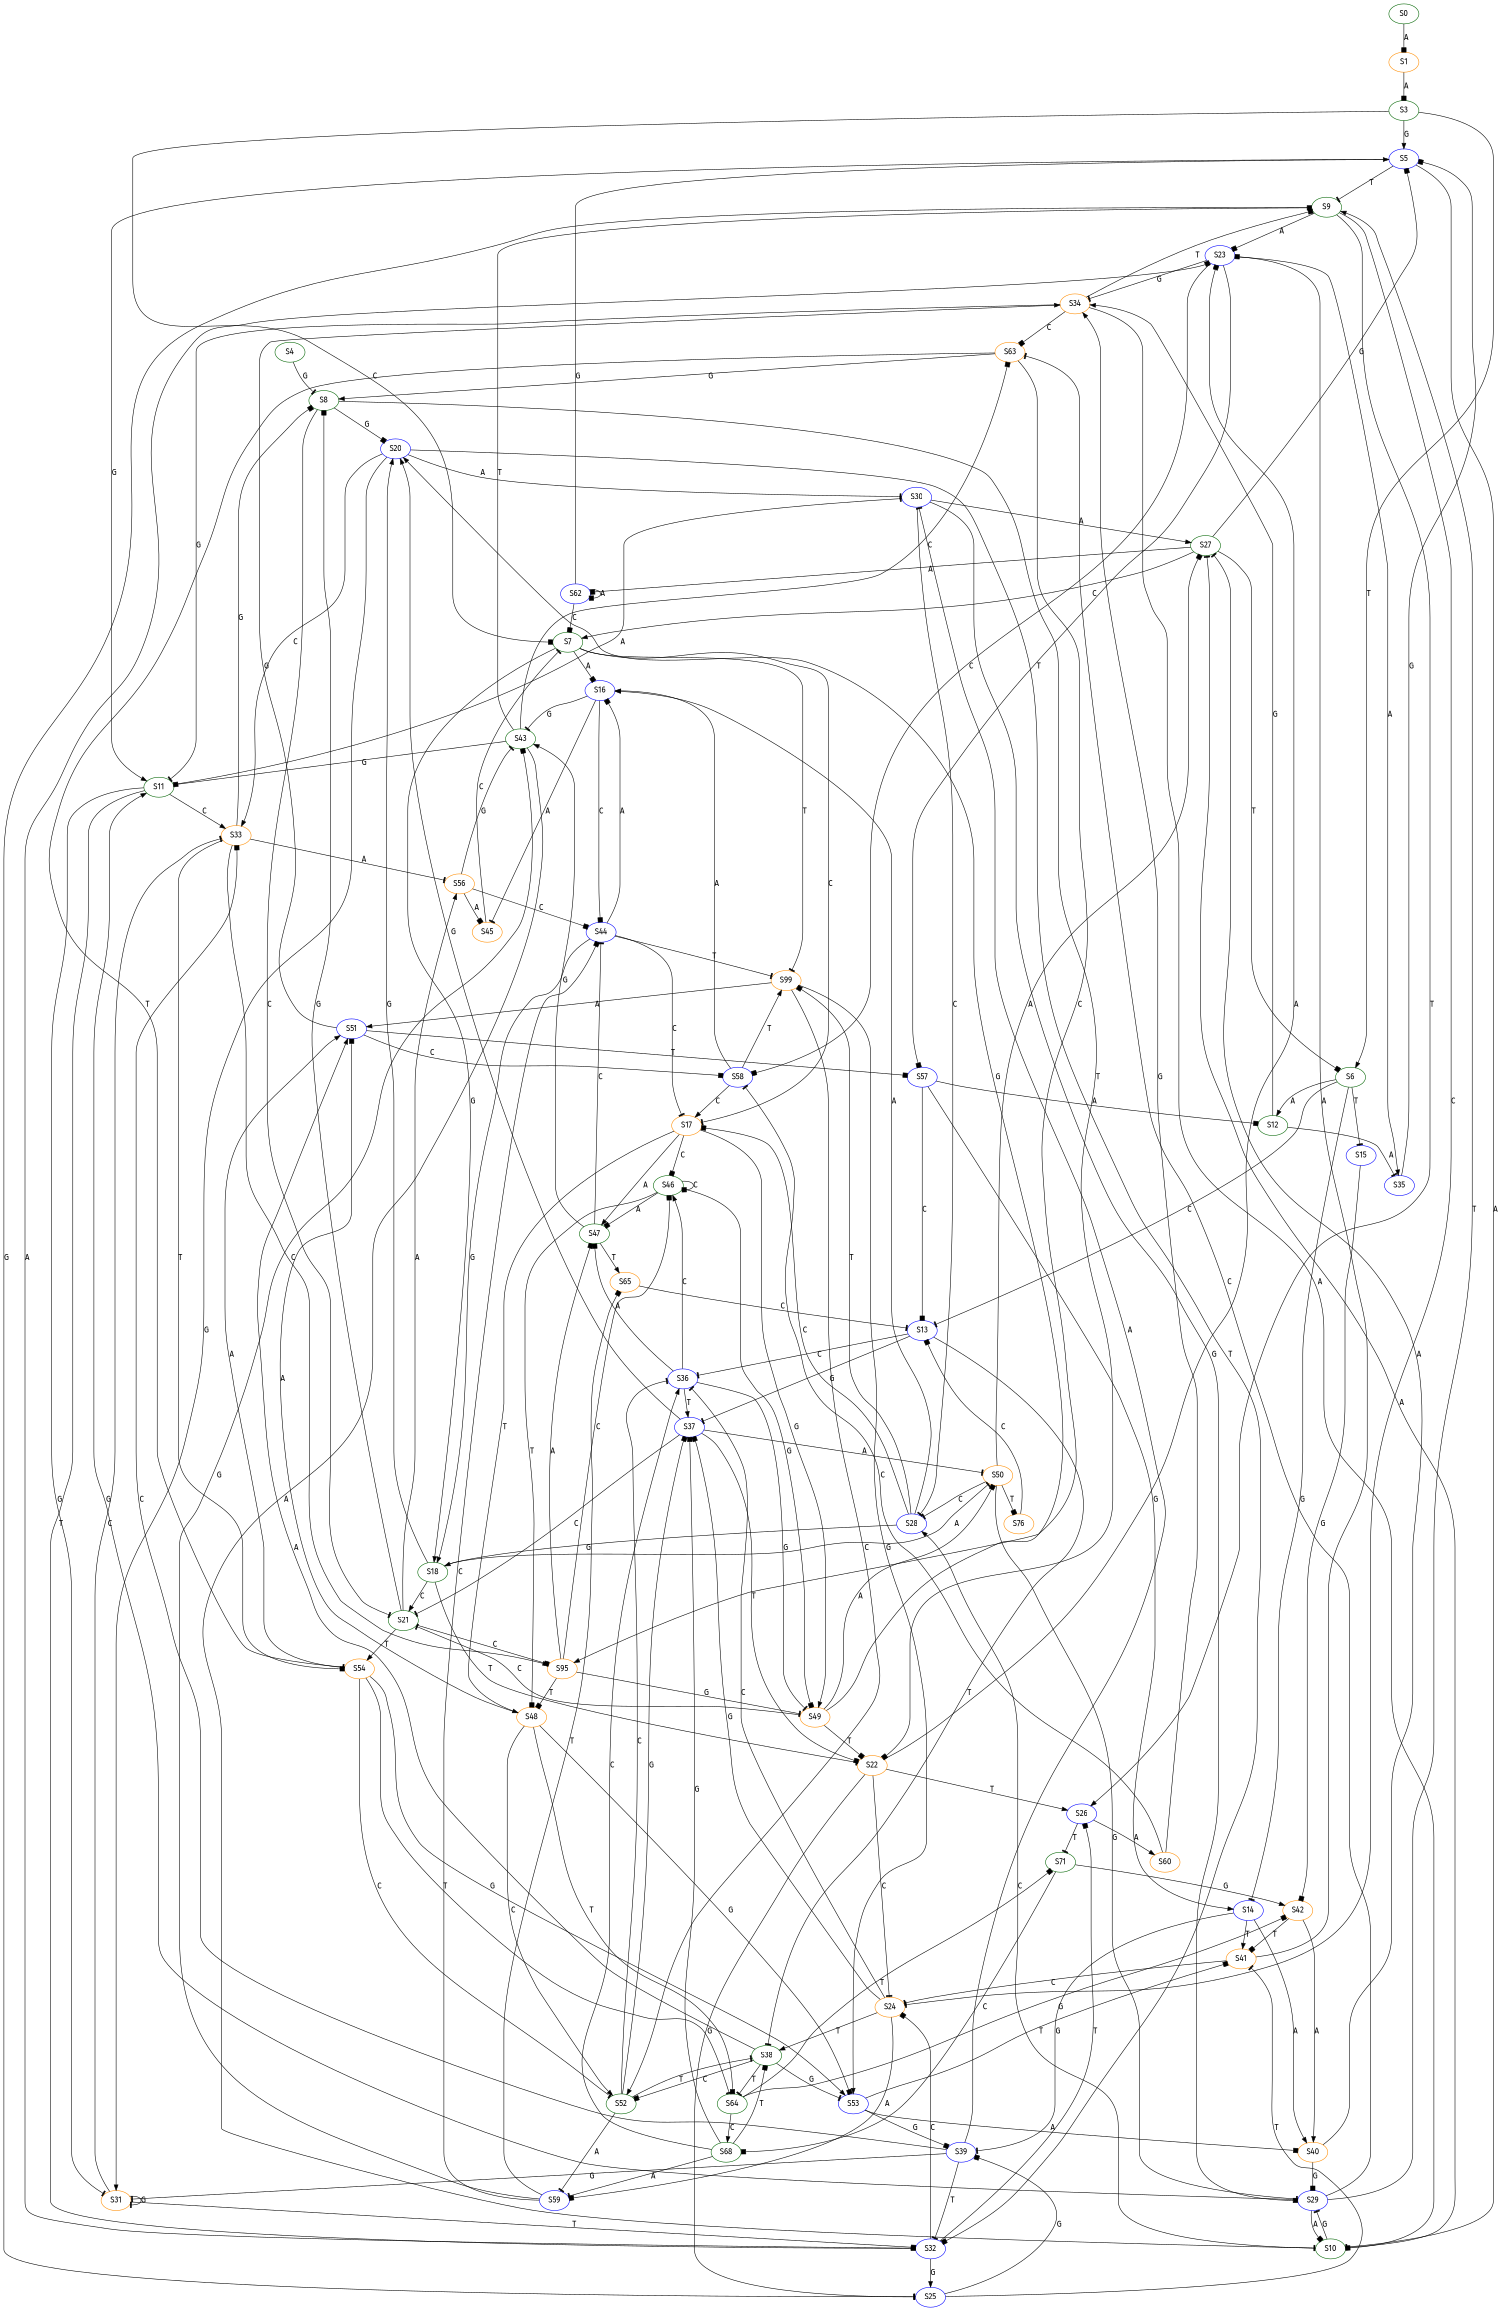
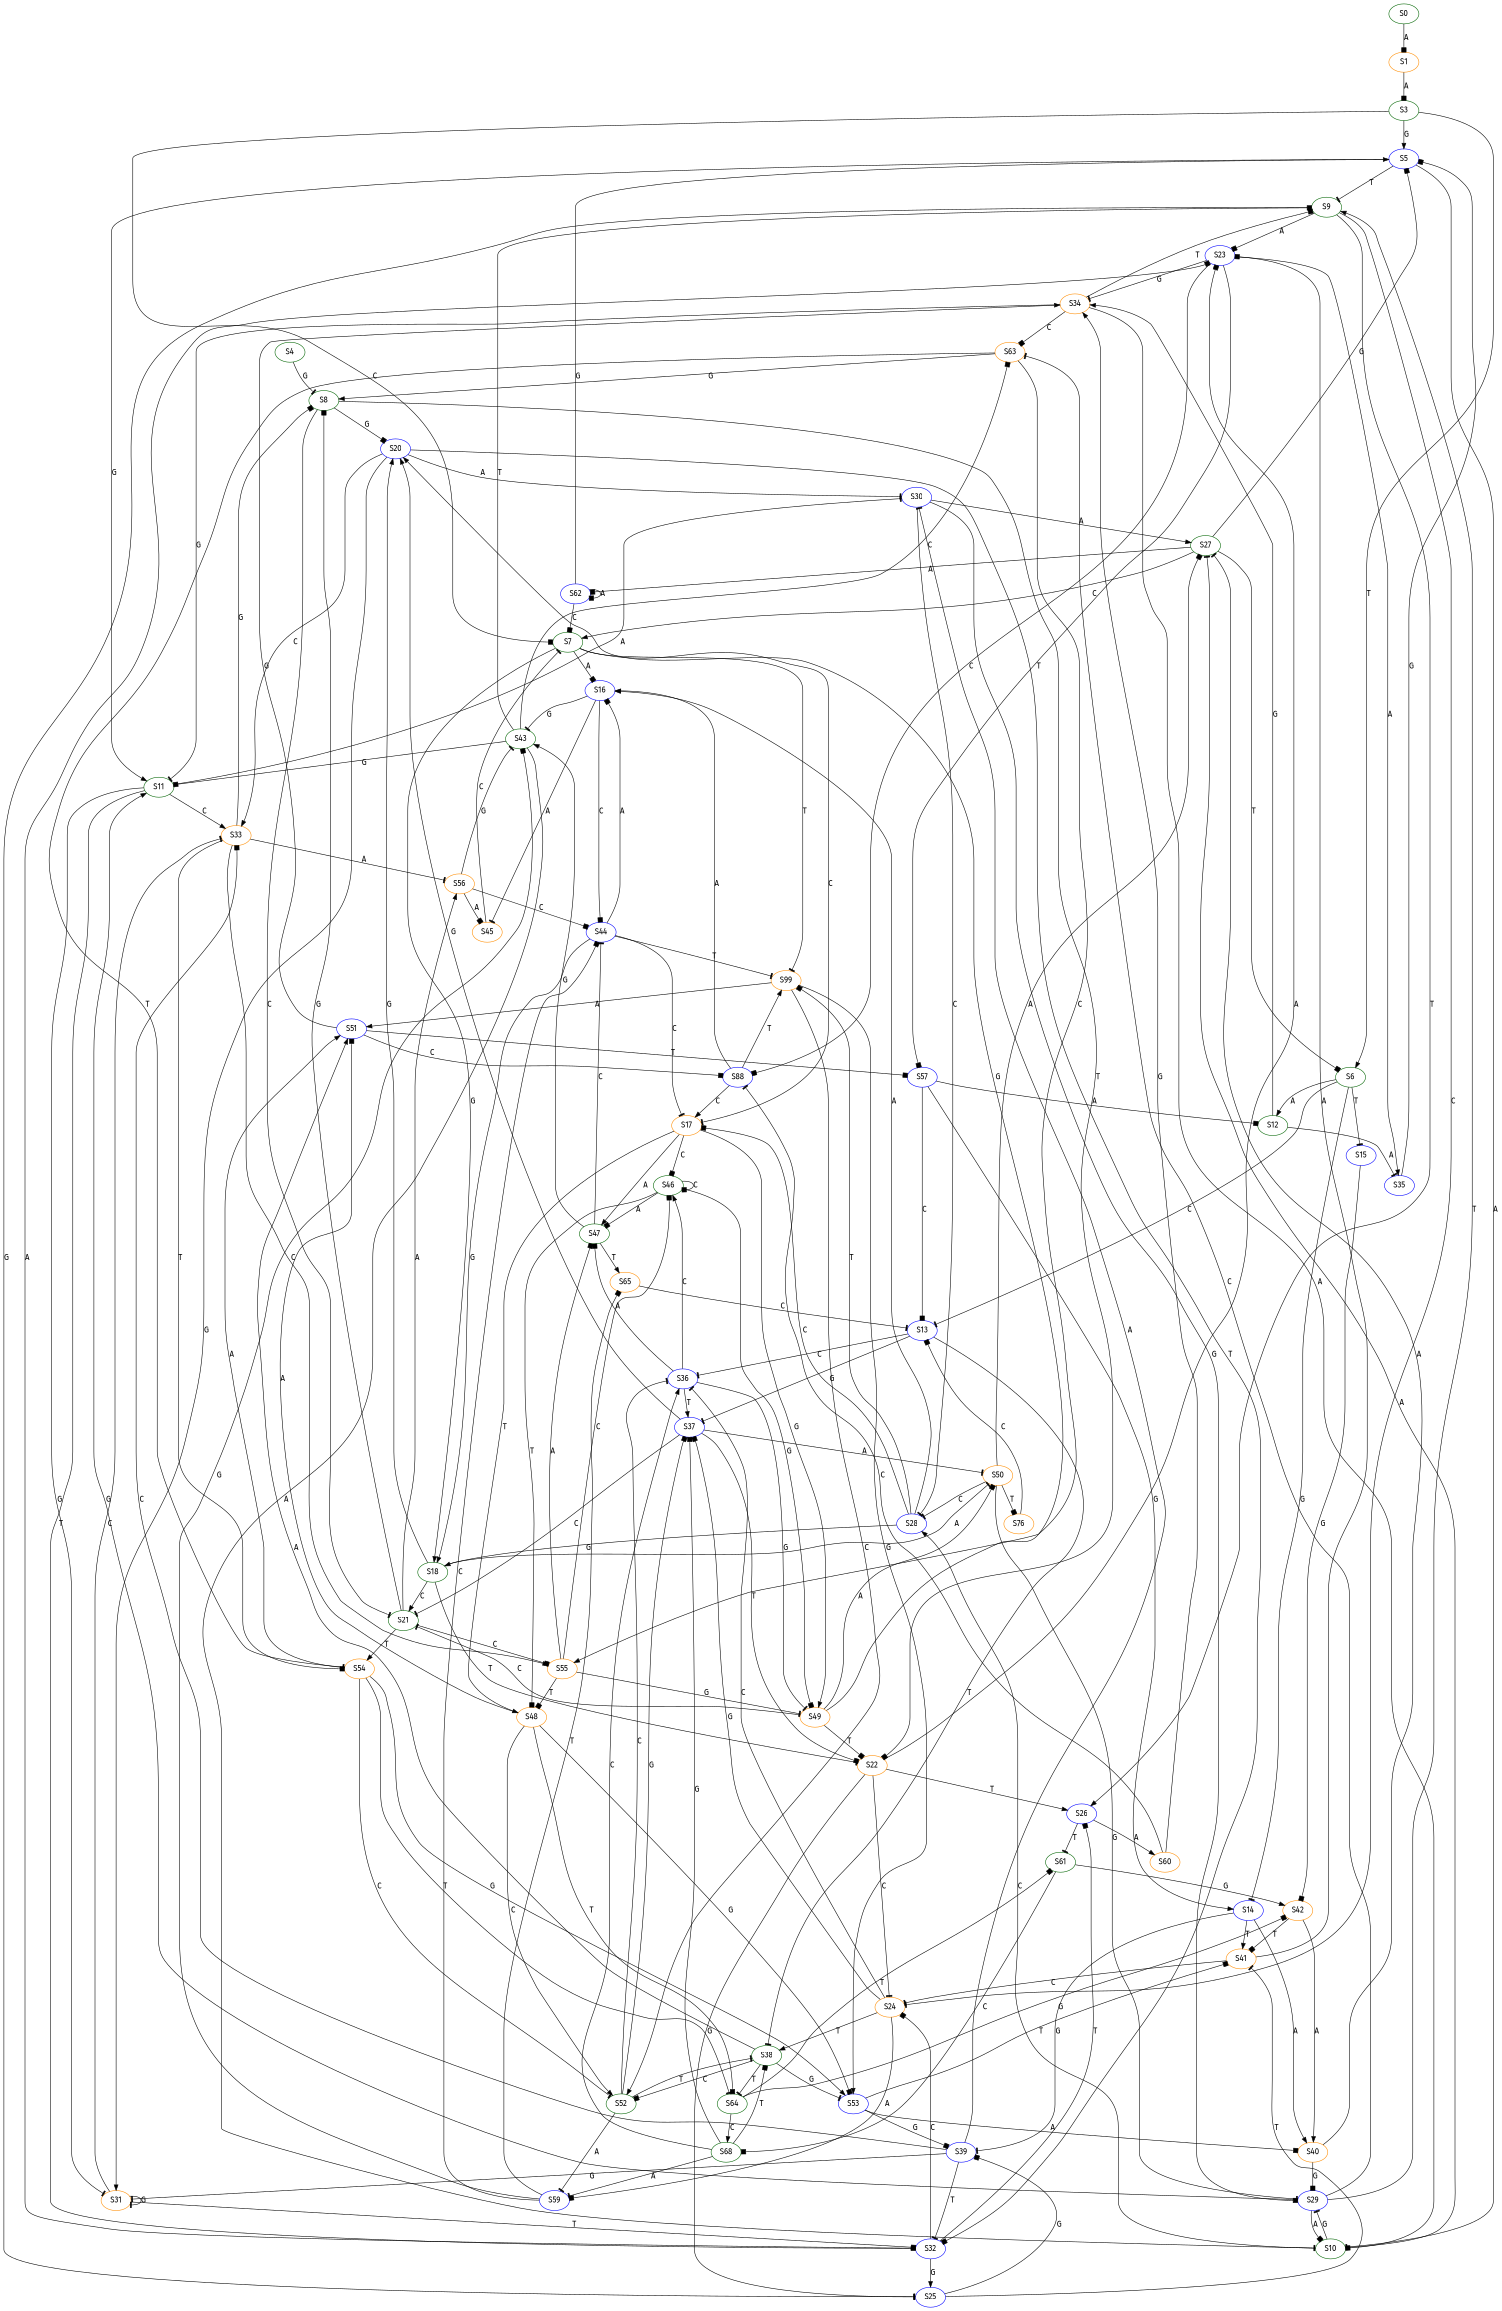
  strict digraph {
    fontname="Fira Sans"
    node [color=blue fontname="Fira Sans"]
    edge [arrowhead=box fontname="Fira Sans"]
    S0 [color=darkgreen]
    S1 [color=darkorange]
    S3 [color=darkgreen]
    S5
    S6 [color=darkgreen]
    S7 [color=darkgreen]
    S4 [color=darkgreen]
    S8 [color=darkgreen]
    S9 [color=darkgreen]
    S10 [color=darkgreen]
    S11 [color=darkgreen]
    S12 [color=darkgreen]
    S13
    S14
    S15
    S16
    S17 [color=darkorange]
    S18 [color=darkgreen]
    n19 [color=darkorange label=S99]
    S20
    S21 [color=darkgreen]
    S22 [color=darkorange]
    S23
    S24 [color=darkorange]
    S25
    S26
    S27 [color=darkgreen]
    S28
    S29
    S30
    S31 [color=darkorange]
    S32
    S33 [color=darkorange]
    S34 [color=darkorange]
    S35
    S36
    S37
    S38 [color=darkgreen]
    S39
    S40 [color=darkorange]
    S41 [color=darkorange]
    S42 [color=darkorange]
    S43 [color=darkgreen]
    S44
    S45 [color=darkorange]
    S46 [color=darkgreen]
    S47 [color=darkgreen]
    S48 [color=darkorange]
    S49 [color=darkorange]
    S50 [color=darkorange]
    S51
    S52 [color=darkgreen]
    S53
    S54 [color=darkorange]
-   S55 [color=darkorange label=S95]
+   S55 [color=darkorange]
    S56 [color=darkorange]
    S57
-   S58
+   S58 [label=S88]
    S59
    S60 [color=darkorange]
-   S61 [color=darkgreen label=S71]
+   S61 [color=darkgreen]
    S62
    S63 [color=darkorange]
    S64 [color=darkgreen]
    S65 [color=darkorange]
    n66 [color=darkorange label=S76]
    S68 [color=darkgreen]
    S0 -> S1 [label=A]
    S1 -> S3 [label=A]
    S3 -> S5 [arrowhead=normal label=G]
    S3 -> S6 [arrowhead=normal label=T]
    S3 -> S7 [label=C]
    S5 -> S9 [arrowhead=tee label=T]
    S5 -> S10 [arrowhead=tee label=A]
    S5 -> S11 [arrowhead=normal label=G]
    S6 -> S12 [arrowhead=normal label=A]
    S6 -> S13 [arrowhead=tee label=C]
    S6 -> S14 [arrowhead=tee label=G]
    S6 -> S15 [arrowhead=tee label=T]
    S7 -> S16 [label=A]
    S7 -> S17 [arrowhead=tee label=C]
    S7 -> S18 [arrowhead=normal label=G]
    S7 -> n19 [arrowhead=tee label=T]
    S4 -> S8 [arrowhead=tee label=G]
    S8 -> S20 [label=G]
    S8 -> S21 [arrowhead=tee label=C]
    S8 -> S22 [label=T]
    S9 -> S23 [label=A]
    S9 -> S24 [arrowhead=tee label=C]
    S9 -> S25 [arrowhead=tee label=G]
    S9 -> S26 [arrowhead=normal label=T]
    S10 -> S27 [arrowhead=tee label=A]
    S10 -> S28 [arrowhead=normal label=C]
    S10 -> S29 [arrowhead=tee label=G]
    S11 -> S30 [arrowhead=tee label=A]
    S11 -> S31 [arrowhead=tee label=G]
    S11 -> S32 [label=T]
    S11 -> S33 [arrowhead=normal label=C]
    S12 -> S34 [arrowhead=normal label=G]
    S12 -> S35 [arrowhead=tee label=A]
    S13 -> S36 [arrowhead=tee label=C]
    S13 -> S37 [arrowhead=tee label=G]
    S13 -> S38 [arrowhead=tee label=T]
    S14 -> S39 [arrowhead=tee label=G]
    S14 -> S40 [arrowhead=normal label=A]
    S14 -> S41 [arrowhead=normal label=T]
    S15 -> S42 [label=G]
    S16 -> S43 [arrowhead=tee label=G]
    S16 -> S44 [label=C]
    S16 -> S45 [arrowhead=tee label=A]
    S17 -> S46 [label=C]
    S17 -> S47 [arrowhead=normal label=A]
    S17 -> S48 [arrowhead=normal label=T]
    S17 -> S49 [arrowhead=normal label=G]
    S18 -> S20 [arrowhead=normal label=G]
    S18 -> S21 [arrowhead=normal label=C]
    S18 -> S22 [arrowhead=tee label=T]
    S18 -> S50 [arrowhead=tee label=A]
    n19 -> S51 [arrowhead=normal label=A]
    n19 -> S52 [arrowhead=normal label=C]
    n19 -> S53 [arrowhead=normal label=G]
    S20 -> S30 [arrowhead=tee label=A]
    S20 -> S31 [arrowhead=normal label=G]
    S20 -> S32 [label=T]
    S20 -> S33 [arrowhead=normal label=C]
    S21 -> S8 [label=G]
    S21 -> S54 [arrowhead=normal label=T]
    S21 -> S55 [label=C]
    S21 -> S56 [arrowhead=normal label=A]
    S22 -> S23 [label=A]
    S22 -> S24 [arrowhead=tee label=C]
    S22 -> S25 [arrowhead=tee label=G]
    S22 -> S26 [arrowhead=normal label=T]
    S23 -> S34 [arrowhead=tee label=G]
    S23 -> S35 [arrowhead=normal label=A]
    S23 -> S57 [label=T]
    S23 -> S58 [label=C]
    S24 -> S36 [arrowhead=tee label=C]
    S24 -> S37 [label=G]
    S24 -> S38 [arrowhead=normal label=T]
    S24 -> S59 [label=A]
    S25 -> S39 [label=G]
    S25 -> S41 [arrowhead=tee label=T]
    S26 -> S60 [arrowhead=normal label=A]
    S26 -> S61 [arrowhead=tee label=T]
    S27 -> S5 [label=G]
    S27 -> S6 [label=T]
    S27 -> S7 [arrowhead=normal label=C]
    S27 -> S62 [label=A]
    S28 -> S16 [arrowhead=normal label=A]
    S28 -> S17 [label=C]
    S28 -> S18 [arrowhead=normal label=G]
    S28 -> n19 [label=T]
    S29 -> S9 [arrowhead=normal label=T]
    S29 -> S10 [label=A]
    S29 -> S11 [arrowhead=normal label=G]
    S29 -> S63 [arrowhead=tee label=C]
    S30 -> S27 [arrowhead=normal label=A]
    S30 -> S28 [arrowhead=tee label=C]
    S30 -> S29 [label=G]
    S31 -> S31 [arrowhead=tee label=G]
    S31 -> S32 [label=T]
    S31 -> S33 [arrowhead=tee label=C]
    S32 -> S23 [label=A]
    S32 -> S24 [label=C]
    S32 -> S25 [arrowhead=normal label=G]
    S32 -> S26 [label=T]
    S33 -> S8 [label=G]
    S33 -> S54 [label=T]
    S33 -> S55 [arrowhead=normal label=C]
    S33 -> S56 [arrowhead=tee label=A]
    S34 -> S9 [label=T]
    S34 -> S10 [label=A]
    S34 -> S11 [arrowhead=tee label=G]
    S34 -> S63 [label=C]
    S35 -> S5 [label=G]
    S36 -> S37 [arrowhead=normal label=T]
    S36 -> S46 [arrowhead=normal label=C]
    S36 -> S47 [label=A]
    S36 -> S49 [arrowhead=tee label=G]
    S37 -> S20 [arrowhead=normal label=G]
    S37 -> S21 [arrowhead=tee label=C]
    S37 -> S22 [label=T]
    S37 -> S50 [arrowhead=tee label=A]
    S38 -> S51 [arrowhead=normal label=A]
    S38 -> S52 [label=C]
    S38 -> S53 [arrowhead=tee label=G]
    S38 -> S64 [arrowhead=tee label=T]
    S39 -> S30 [arrowhead=tee label=A]
    S39 -> S31 [arrowhead=tee label=G]
    S39 -> S32 [arrowhead=tee label=T]
    S39 -> S33 [label=C]
    S40 -> S27 [arrowhead=tee label=A]
    S40 -> S29 [label=G]
    S41 -> S23 [label=A]
    S41 -> S24 [arrowhead=tee label=C]
    S42 -> S40 [arrowhead=normal label=A]
    S42 -> S41 [label=T]
    S43 -> S9 [label=T]
    S43 -> S10 [arrowhead=tee label=A]
    S43 -> S11 [label=G]
    S43 -> S63 [label=C]
    S44 -> S16 [label=A]
    S44 -> S17 [arrowhead=tee label=C]
    S44 -> S18 [arrowhead=normal label=G]
    S44 -> n19 [arrowhead=tee label=T]
    S45 -> S7 [arrowhead=tee label=C]
    S46 -> S46 [label=C]
    S46 -> S47 [label=A]
    S46 -> S48 [label=T]
    S46 -> S49 [label=G]
    S47 -> S43 [arrowhead=normal label=G]
    S47 -> S44 [arrowhead=tee label=C]
    S47 -> S65 [arrowhead=normal label=T]
    S48 -> S51 [label=A]
    S48 -> S52 [arrowhead=normal label=C]
    S48 -> S53 [label=G]
    S48 -> S64 [label=T]
    S49 -> S20 [arrowhead=normal label=G]
    S49 -> S21 [arrowhead=tee label=C]
    S49 -> S22 [label=T]
    S49 -> S50 [label=A]
    S50 -> S27 [label=A]
    S50 -> S28 [arrowhead=tee label=C]
    S50 -> S29 [arrowhead=tee label=G]
    S50 -> n66 [label=T]
    S51 -> S34 [arrowhead=normal label=G]
    S51 -> S57 [label=T]
    S51 -> S58 [label=C]
    S52 -> S36 [arrowhead=tee label=C]
    S52 -> S37 [label=G]
    S52 -> S38 [arrowhead=tee label=T]
    S52 -> S59 [arrowhead=tee label=A]
    S53 -> S39 [label=G]
    S53 -> S40 [label=A]
    S53 -> S41 [label=T]
    S54 -> S51 [arrowhead=normal label=A]
    S54 -> S52 [arrowhead=tee label=C]
    S54 -> S53 [arrowhead=normal label=G]
    S54 -> S64 [arrowhead=tee label=T]
    S55 -> S46 [label=C]
    S55 -> S47 [label=A]
    S55 -> S48 [label=T]
    S55 -> S49 [arrowhead=tee label=G]
    S56 -> S43 [arrowhead=tee label=G]
    S56 -> S44 [label=C]
    S56 -> S45 [label=A]
    S57 -> S12 [label=A]
    S57 -> S13 [label=C]
    S57 -> S14 [arrowhead=normal label=G]
    S58 -> S16 [arrowhead=normal label=A]
    S58 -> S17 [arrowhead=normal label=C]
    S58 -> n19 [arrowhead=normal label=T]
    S59 -> S43 [label=G]
    S59 -> S44 [label=C]
    S59 -> S65 [label=T]
    S60 -> S34 [arrowhead=normal label=G]
    S60 -> S58 [arrowhead=tee label=C]
    S61 -> S42 [arrowhead=normal label=G]
    S61 -> S68 [label=C]
    S62 -> S5 [arrowhead=normal label=G]
    S62 -> S7 [label=C]
    S62 -> S62 [label=A]
    S63 -> S8 [arrowhead=normal label=G]
    S63 -> S54 [arrowhead=tee label=T]
    S63 -> S55 [arrowhead=normal label=C]
    S64 -> S42 [label=G]
    S64 -> S61 [label=T]
    S64 -> S68 [arrowhead=normal label=C]
    S65 -> S13 [arrowhead=tee label=C]
    n66 -> S13 [label=C]
    S68 -> S36 [arrowhead=normal label=C]
    S68 -> S37 [label=G]
    S68 -> S38 [label=T]
    S68 -> S59 [arrowhead=tee label=A]
  }
